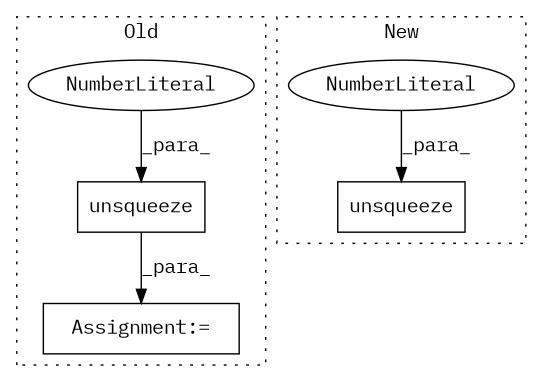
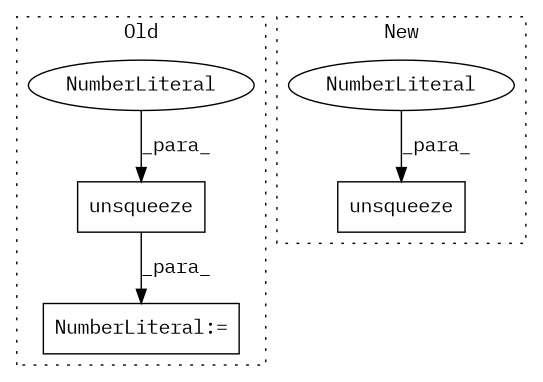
  digraph {
    fontname="IBM Plex Mono"
    node [a=32 l=1 shape=box fontname="IBM Plex Mono"]
    edge [fontname="IBM Plex Mono"]
    n1 [l="10,1" label=unsqueeze s="8366,8377"]
    n2 [a=34 label=NumberLiteral s=8376 shape=ellipse]
-   n3 [a=7 label="Assignment:=" s=8352]
+   n3 [a=7 label="NumberLiteral:=" s=8352]
    n4 [l="10,1" label=unsqueeze s="8414,8425"]
    n5 [a=34 label=NumberLiteral s=8424 shape=ellipse]
    subgraph cluster_1 {
      label=Old
      style=dotted
      n1
      n2
      n3
    }
    subgraph cluster_2 {
      label=New
      style=dotted
      n4
      n5
    }
    n1 -> n3 [label=_para_]
    n2 -> n1 [label=_para_]
    n5 -> n4 [label=_para_]
  }
